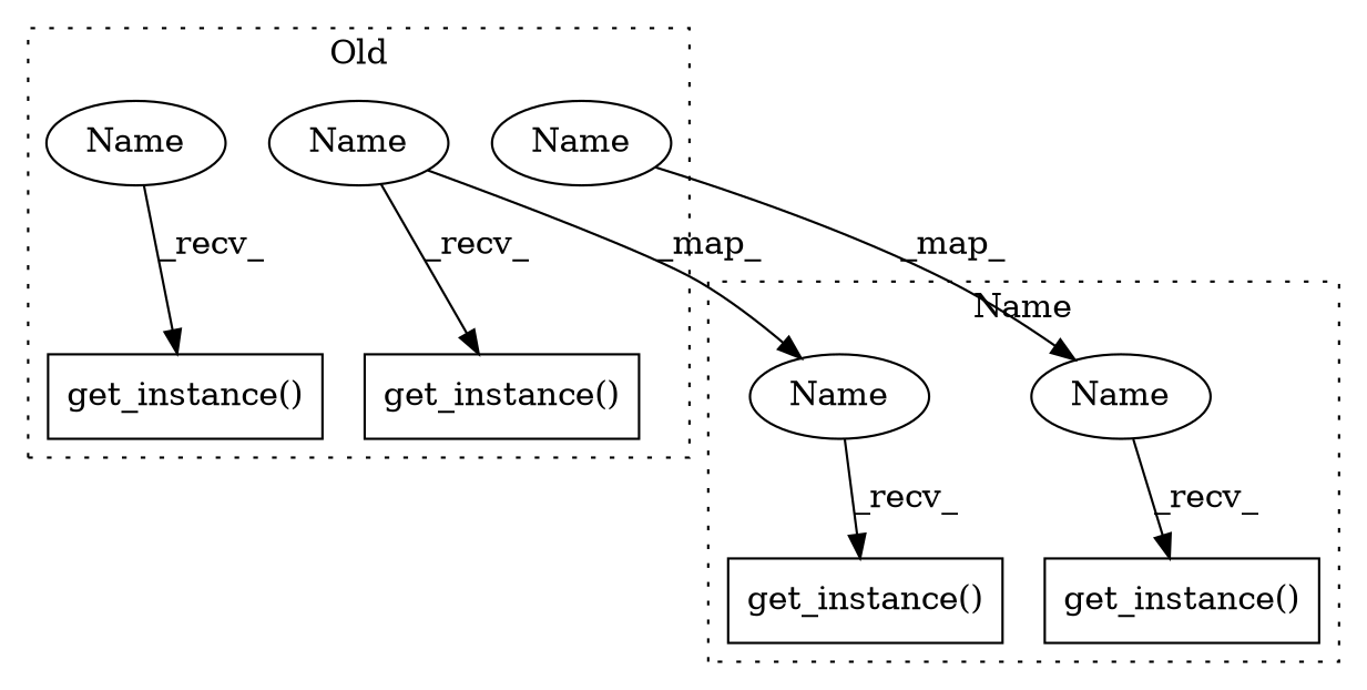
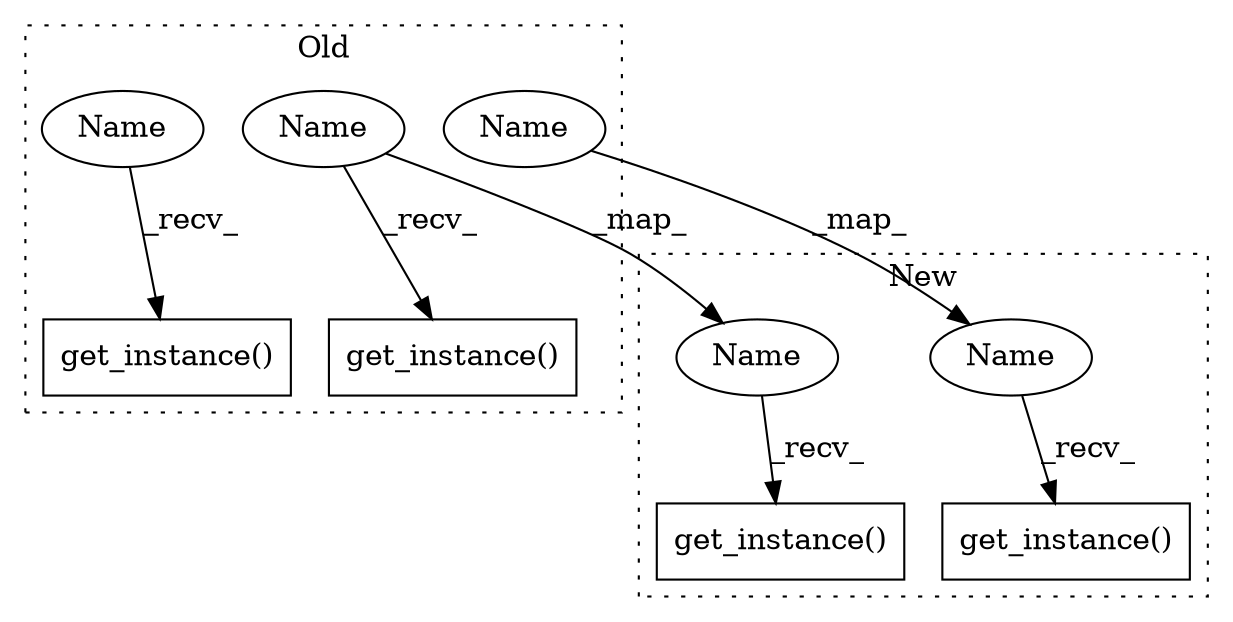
  digraph {
    node [a=87 l=15 s=1774 shape=ellipse]
    n1 [a=75 l=30 label="get_instance()" shape=box]
    n2 [a=75 l=30 label="get_instance()" s=1253 shape=box]
    n3 [label=Name s=1033]
    n4 [label=Name]
    n5 [label=Name s=1253]
    n6 [a=75 l="29,1" label="get_instance()" s="2073,2134" shape=box]
    n7 [a=75 l="29,1" label="get_instance()" s="1131,1192" shape=box]
    n8 [label=Name s=2073]
    n9 [label=Name s=1131]
    subgraph cluster_1 {
      label=Old
      style=dotted
      n1
      n2
      n3
      n4
      n5
    }
    subgraph cluster_2 {
-     label=Name
+     label=New
      style=dotted
      n6
      n7
      n8
      n9
    }
    n3 -> n9 [label=_map_]
    n4 -> n1 [label=_recv_]
    n4 -> n8 [label=_map_]
    n5 -> n2 [label=_recv_]
    n8 -> n6 [label=_recv_]
    n9 -> n7 [label=_recv_]
  }
